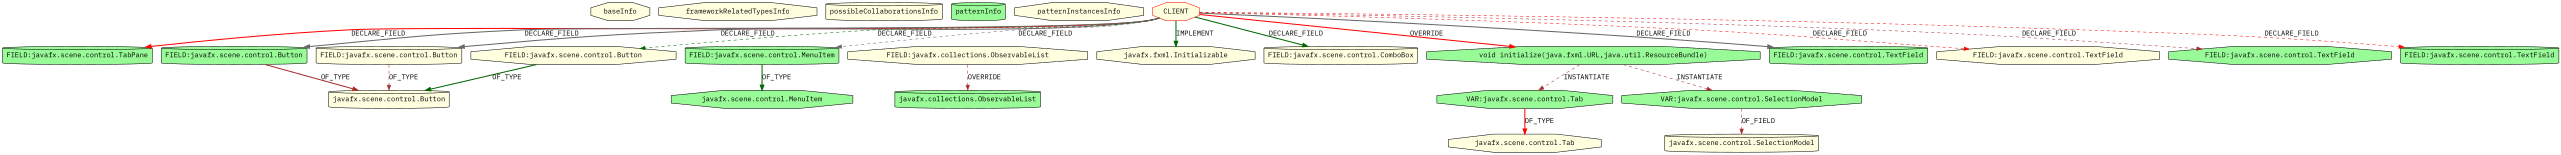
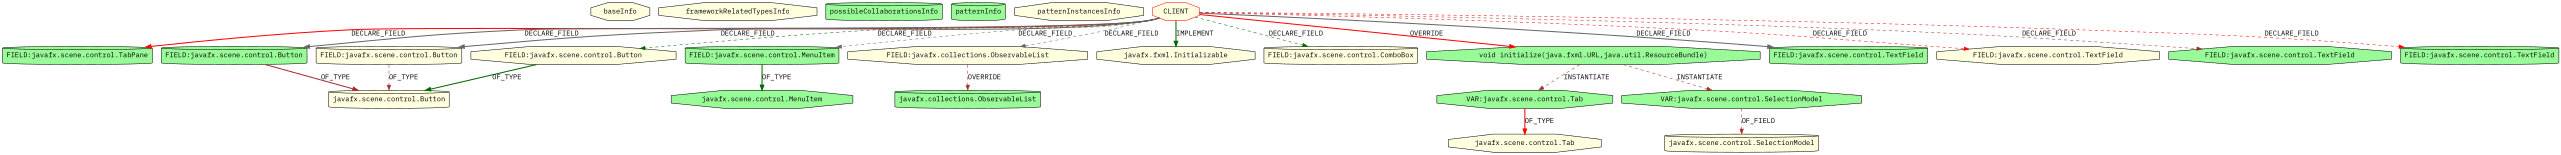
  digraph {
    fontname="IBM Plex Mono"
    node [fillcolor=lightyellow fontname="IBM Plex Mono" shape=octagon style=filled isFrameworkType=false vertexType=FIELD_DECLARATION]
    edge [color=brown fontname="IBM Plex Mono" style=dashed]
    baseInfo [category=pattern graphId=2127 isAnonymous=false possibleRelation=false isFrameworkType="" vertexType=""]
    frameworkRelatedTypesInfo [0="javafx.fxml.Initializable" isFrameworkType="" vertexType=""]
-   possibleCollaborationsInfo [shape=cylinder isFrameworkType="" vertexType=""]
+   possibleCollaborationsInfo [fillcolor=palegreen shape=cylinder isFrameworkType="" vertexType=""]
    patternInfo [fillcolor=palegreen frequency=2.0 patternRootClient=0 shape=cylinder isFrameworkType="" vertexType=""]
    patternInstancesInfo [0="hock323-eventManager~/hock323-eventManager/EventManager-master/src/eventManager/controller/pokerTournament/TournamentController.java~TournamentController~3009" 1="JoshuaHanrahan-DVDCollectionApp~/JoshuaHanrahan-DVDCollectionApp/DVDCollectionApp-master/src/dvdcollectionapp/view/DvdcollectionappfxmlController.java~DvdcollectionappfxmlController~728" isFrameworkType="" vertexType=""]
    n6 [fillcolor=palegreen label="FIELD:javafx.scene.control.TabPane" shape=cylinder]
    n7 [color=red label=CLIENT vertexType=ROOT_CLIENT_CLASS_DECLARATION]
    n8 [label="FIELD:javafx.scene.control.Button" shape=cylinder]
    n9 [fillcolor=palegreen label="FIELD:javafx.scene.control.Button" shape=cylinder]
    n10 [fillcolor=palegreen label="FIELD:javafx.scene.control.MenuItem" shape=cylinder]
    n11 [label="FIELD:javafx.scene.control.Button"]
    n12 [label="FIELD:javafx.collections.ObservableList"]
    n13 [label="javafx.fxml.Initializable" vertexType=FRAMEWORK_INTERFACE_TYPE]
    n14 [label="FIELD:javafx.scene.control.ComboBox" shape=cylinder]
    n15 [fillcolor=palegreen label="void initialize(java.fxml.URL,java.util.ResourceBundle)" vertexType=OVERRIDING_METHOD_DECLARATION]
    n16 [fillcolor=palegreen label="FIELD:javafx.scene.control.TextField" shape=cylinder]
    n17 [label="FIELD:javafx.scene.control.TextField"]
    n18 [fillcolor=palegreen label="FIELD:javafx.scene.control.TextField"]
    n19 [fillcolor=palegreen label="FIELD:javafx.scene.control.TextField" shape=cylinder]
    n20 [label="javafx.scene.control.Button" shape=cylinder vertexType=FRAMEWORK_CLASS_TYPE]
    n21 [fillcolor=palegreen label="javafx.scene.control.MenuItem" vertexType=FRAMEWORK_CLASS_TYPE]
    n22 [fillcolor=palegreen label="javafx.collections.ObservableList" shape=cylinder vertexType=FRAMEWORK_INTERFACE_TYPE]
    n23 [fillcolor=palegreen label="VAR:javafx.scene.control.SelectionModel" vertexType=VARIABLE_EXPRESION]
    n24 [fillcolor=palegreen label="VAR:javafx.scene.control.Tab" vertexType=VARIABLE_EXPRESION]
    n25 [label="javafx.scene.control.SelectionModel" shape=cylinder vertexType=FRAMEWORK_CLASS_TYPE]
    n26 [label="javafx.scene.control.Tab" vertexType=FRAMEWORK_CLASS_TYPE]
    n7 -> n6 [color=red label=DECLARE_FIELD style=bold]
    n7 -> n8 [color=gray40 label=DECLARE_FIELD style=bold]
    n7 -> n9 [color=gray40 label=DECLARE_FIELD style=bold]
    n7 -> n10 [color=gray40 label=DECLARE_FIELD]
    n7 -> n11 [color=darkgreen label=DECLARE_FIELD]
+   n7 -> n12 [color=gray40 label=DECLARE_FIELD]
    n7 -> n13 [color=darkgreen label=IMPLEMENT style=bold]
-   n7 -> n14 [color=darkgreen label=DECLARE_FIELD style=bold]
+   n7 -> n14 [color=darkgreen label=DECLARE_FIELD]
    n7 -> n15 [color=red label=OVERRIDE style=bold]
    n7 -> n16 [color=gray40 label=DECLARE_FIELD style=bold]
    n7 -> n17 [color=red label=DECLARE_FIELD]
    n7 -> n18 [label=DECLARE_FIELD]
    n7 -> n19 [color=red label=DECLARE_FIELD]
    n8 -> n20 [label=OF_TYPE]
    n9 -> n20 [label=OF_TYPE style=bold]
    n10 -> n21 [color=darkgreen label=OF_TYPE style=bold]
    n11 -> n20 [color=darkgreen label=OF_TYPE style=bold]
    n12 -> n22 [label=OVERRIDE]
    n15 -> n23 [label=INSTANTIATE]
    n15 -> n24 [label=INSTANTIATE]
    n23 -> n25 [label=OF_FIELD]
    n24 -> n26 [color=red label=OF_TYPE style=bold]
  }
